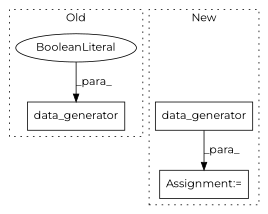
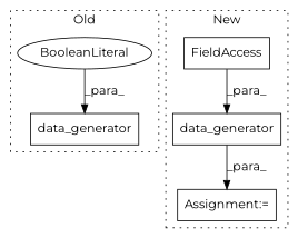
  digraph {
    fontname=Montserrat
    node [a=32 l="15,1" shape=box fontname=Montserrat]
    edge [fontname=Montserrat]
    n1 [label=data_generator s="23614,23633"]
    n2 [a=9 l=4 label=BooleanLiteral s=23629 shape=ellipse]
    n3 [label=data_generator s="23476,23517"]
+   n4 [a=22 l=10 label=FieldAccess s=23507]
    n5 [a=7 l=1 label="Assignment:=" s=23475]
    subgraph cluster_1 {
      label=Old
      style=dotted
      n1
      n2
    }
    subgraph cluster_2 {
      label=New
      style=dotted
      n3
+     n4
      n5
    }
    n2 -> n1 [label=_para_]
    n3 -> n5 [label=_para_]
+   n4 -> n3 [label=_para_]
  }
